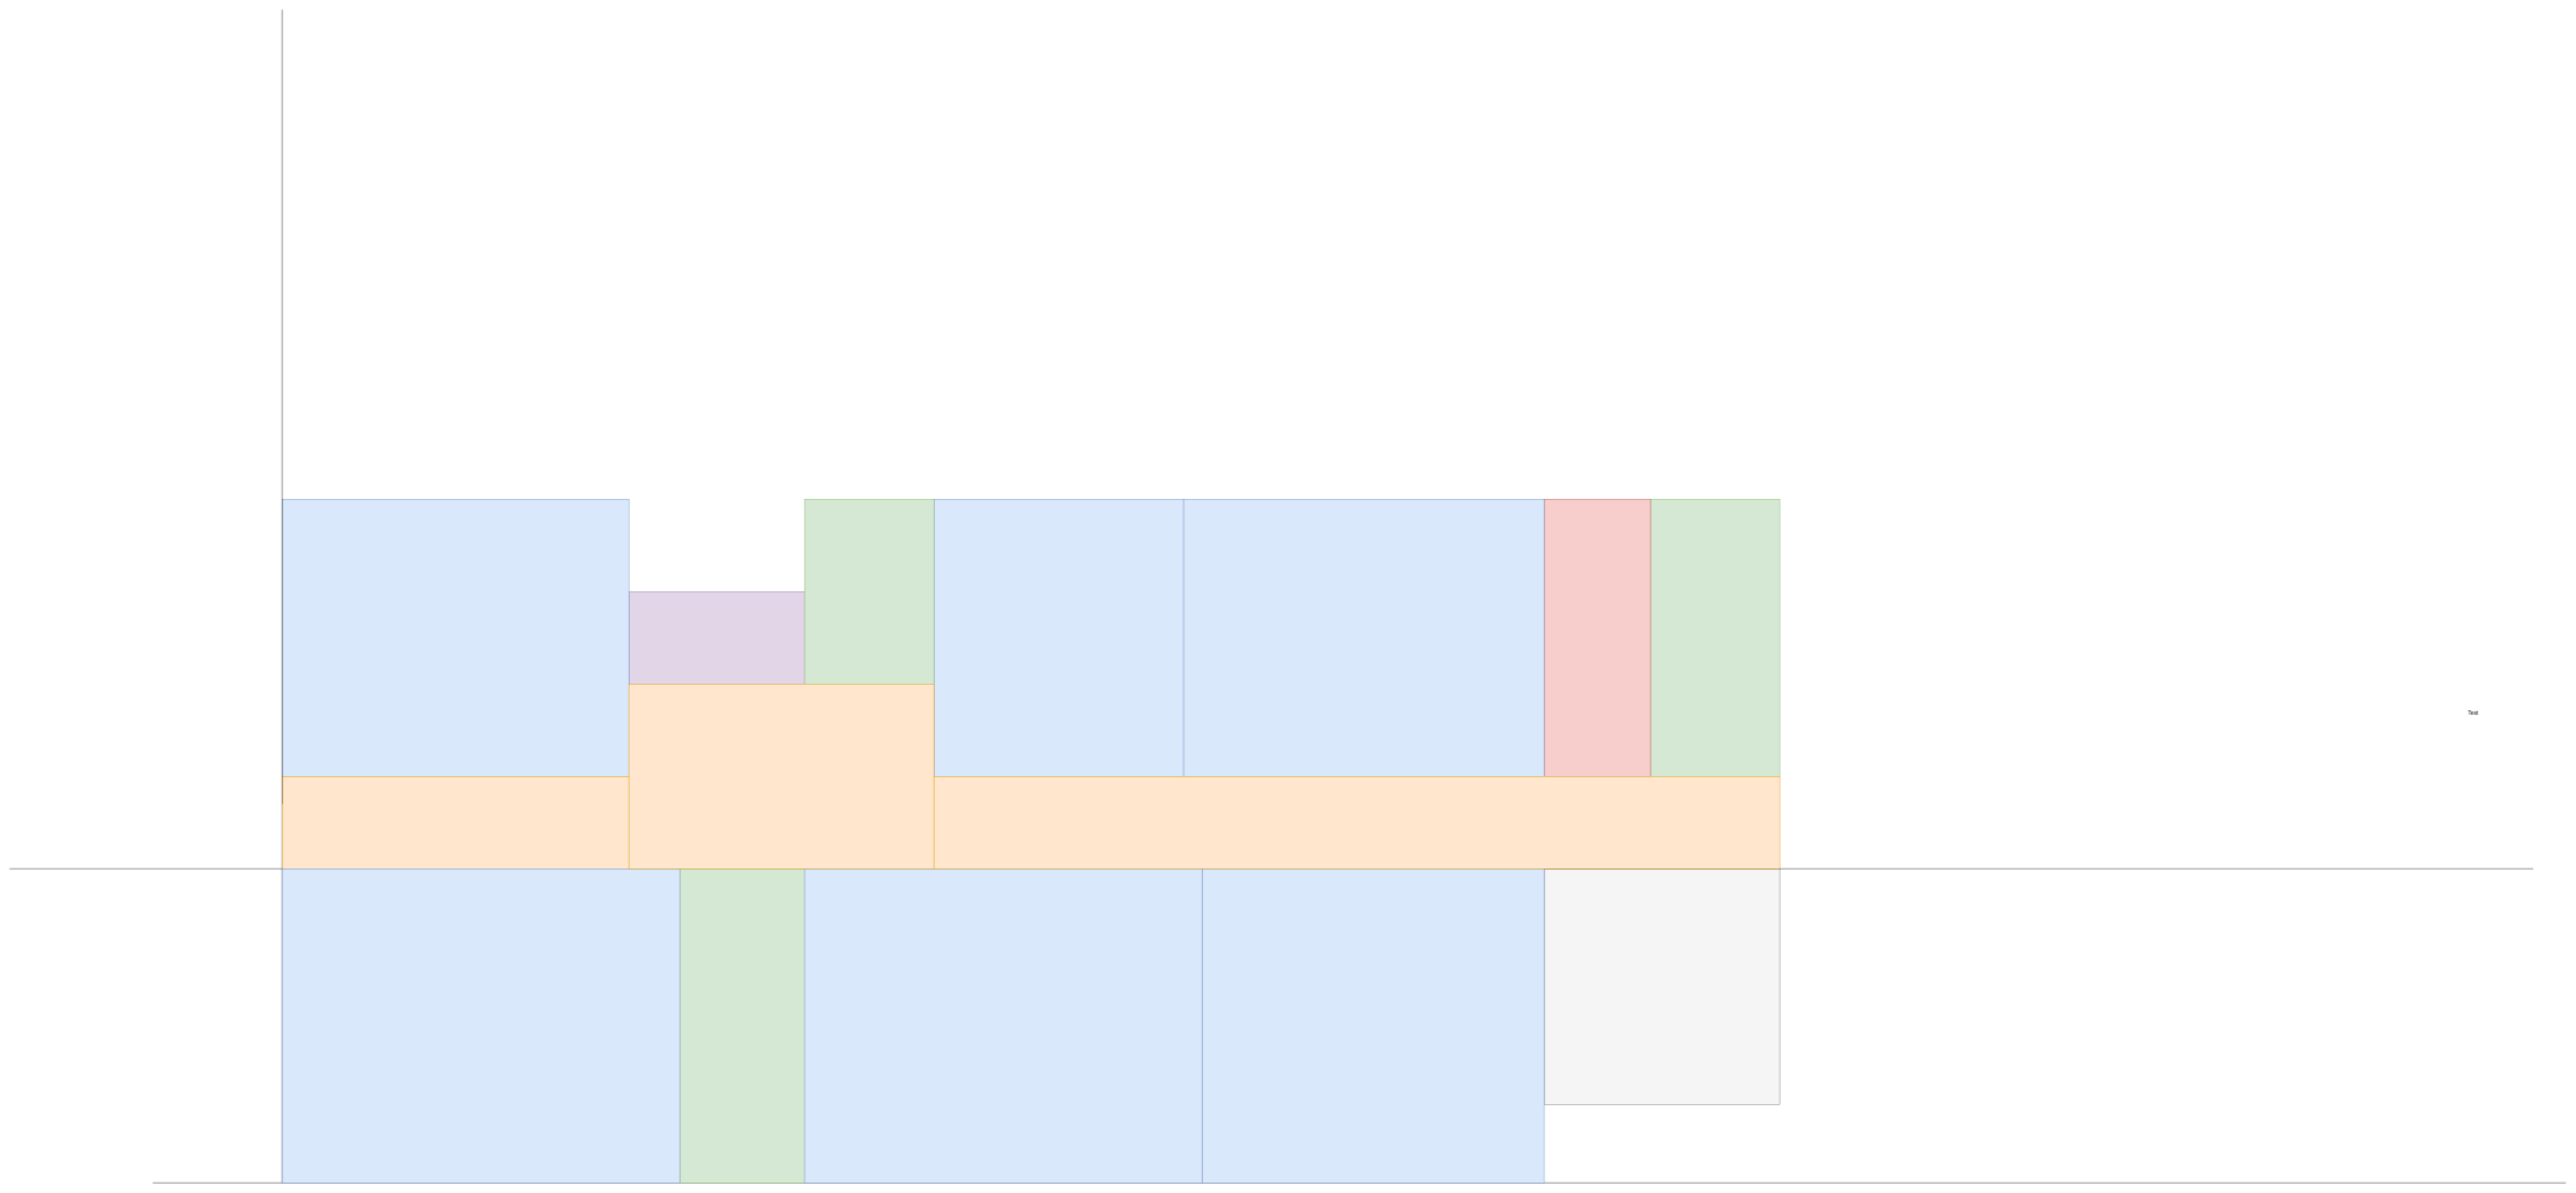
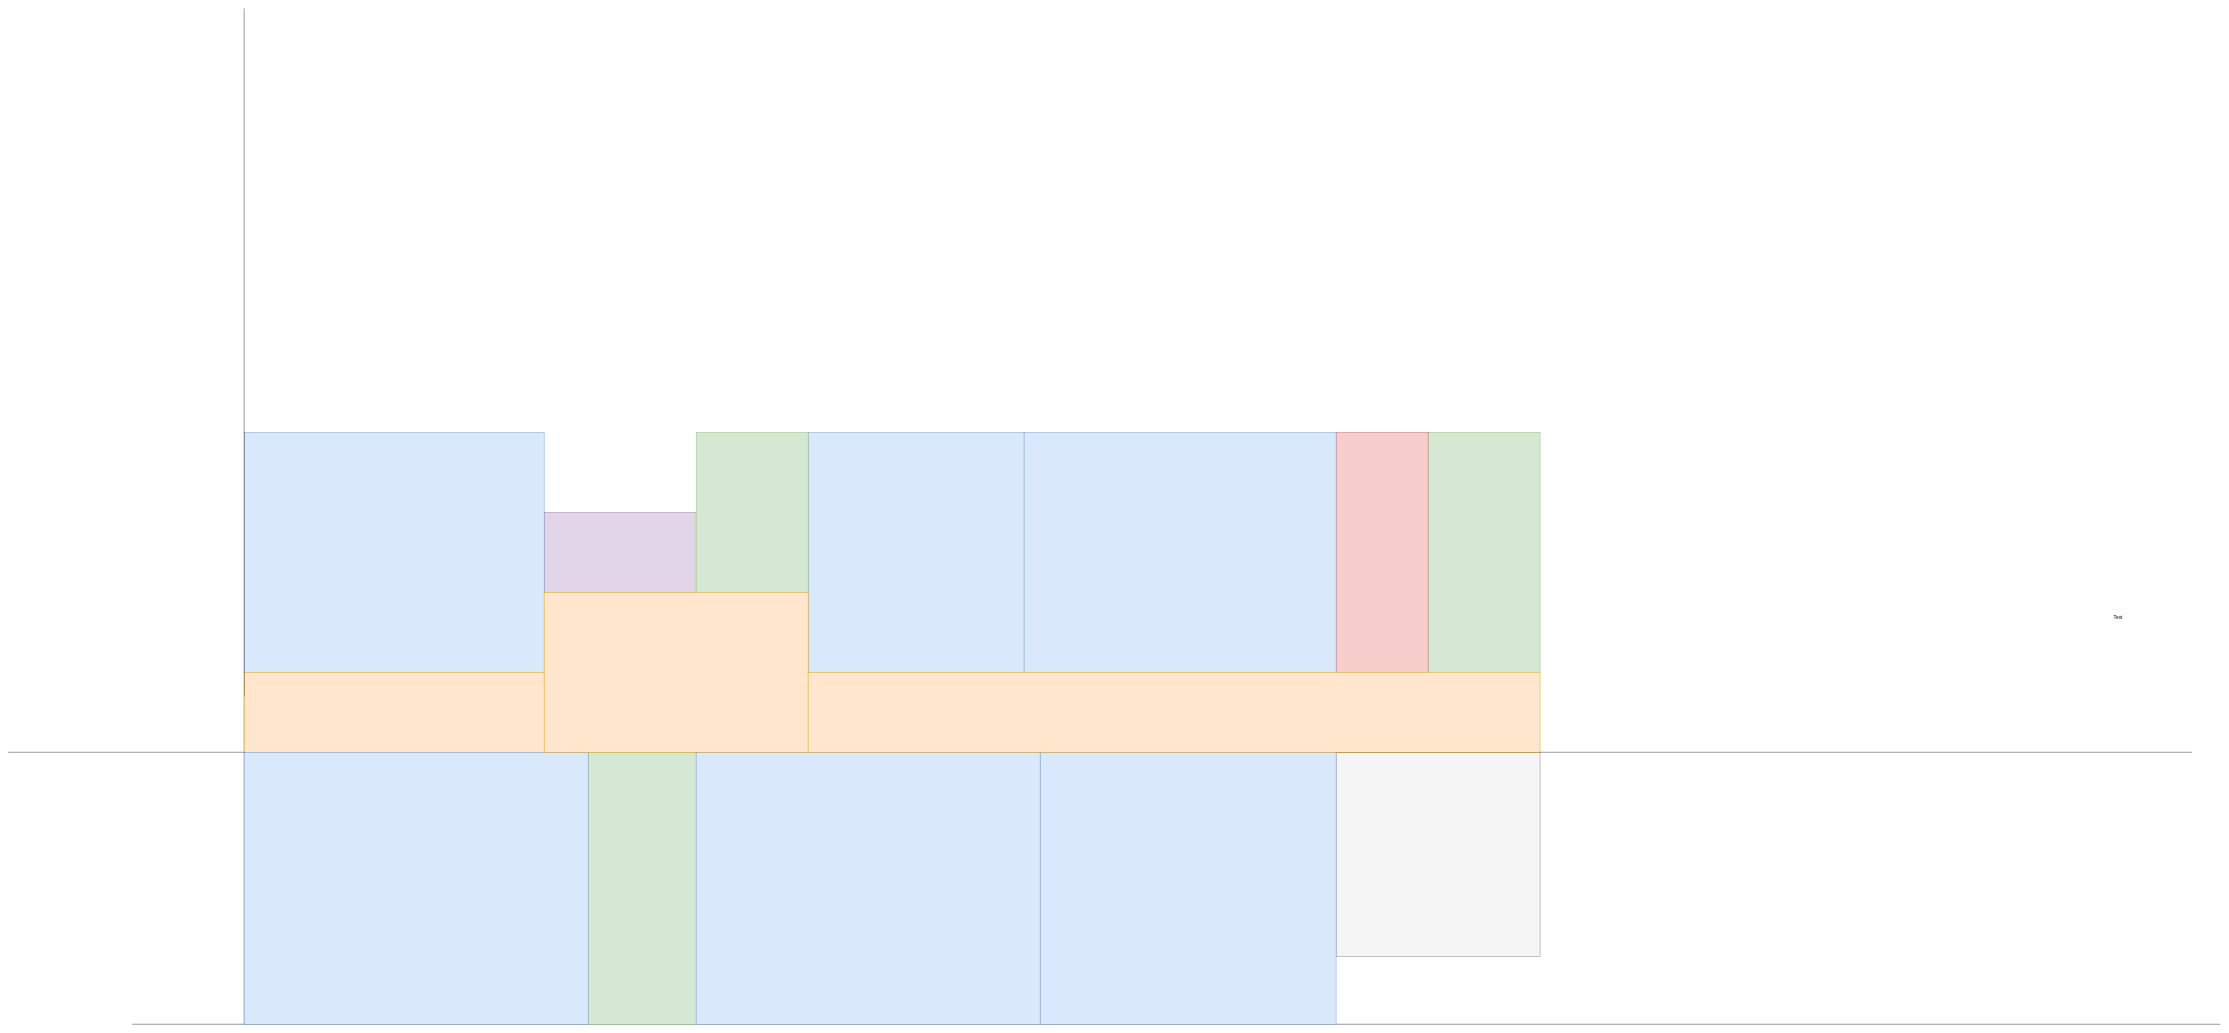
  <mxCell id="0" />
  <mxCell id="1" parent="0" />
  <mxCell id="2" value="" style="rounded=0;whiteSpace=wrap;html=1;fillColor=#e1d5e7;strokeColor=#9673a6;movable=0;resizable=0;rotatable=0;deletable=0;editable=0;locked=1;connectable=0;" parent="1" vertex="1"><mxGeometry x="1360" y="1280" width="380" height="200" as="geometry" /></mxCell>
  <mxCell id="3" value="" style="rounded=0;whiteSpace=wrap;html=1;fillColor=#d5e8d4;strokeColor=#82b366;movable=0;resizable=0;rotatable=0;deletable=0;editable=0;locked=1;connectable=0;" parent="1" vertex="1"><mxGeometry x="3570" y="1080" width="280" height="600" as="geometry" /></mxCell>
  <mxCell id="4" value="" style="rounded=0;whiteSpace=wrap;html=1;fillColor=#f8cecc;strokeColor=#b85450;movable=1;resizable=1;rotatable=1;deletable=1;editable=1;locked=0;connectable=1;" parent="1" vertex="1"><mxGeometry x="3340" y="1080" width="230" height="600" as="geometry" /></mxCell>
  <mxCell id="5" value="" style="rounded=0;whiteSpace=wrap;html=1;fillColor=#dae8fc;strokeColor=#6c8ebf;movable=0;resizable=0;rotatable=0;deletable=0;editable=0;locked=1;connectable=0;" parent="1" vertex="1"><mxGeometry x="2020" y="1080" width="540" height="600" as="geometry" /></mxCell>
  <mxCell id="6" value="" style="rounded=0;whiteSpace=wrap;html=1;fillColor=#d5e8d4;strokeColor=#82b366;movable=0;resizable=0;rotatable=0;deletable=0;editable=0;locked=1;connectable=0;" parent="1" vertex="1"><mxGeometry x="1740" y="1080" width="280" height="400" as="geometry" /></mxCell>
  <mxCell id="7" value="" style="rounded=0;whiteSpace=wrap;html=1;fillColor=#f5f5f5;strokeColor=#666666;fontColor=#333333;movable=0;resizable=0;rotatable=0;deletable=0;editable=0;locked=1;connectable=0;" parent="1" vertex="1"><mxGeometry x="3340" y="1880" width="510" height="510" as="geometry" /></mxCell>
  <mxCell id="8" value="" style="endArrow=none;html=1;rounded=0;movable=0;resizable=0;rotatable=0;deletable=0;editable=0;locked=1;connectable=0;" parent="1" edge="1"><mxGeometry width="50" height="50" relative="1" as="geometry"><mxPoint x="5550.667" y="2560" as="sourcePoint" /><mxPoint x="330" y="2560" as="targetPoint" /><Array as="points" /></mxGeometry></mxCell>
  <mxCell id="9" value="" style="endArrow=none;html=1;rounded=0;movable=0;resizable=0;rotatable=0;deletable=0;editable=0;locked=1;connectable=0;" parent="1" edge="1"><mxGeometry width="50" height="50" relative="1" as="geometry"><mxPoint x="610" y="1740" as="sourcePoint" /><mxPoint x="610" y="2560" as="targetPoint" /></mxGeometry></mxCell>
- <mxCell id="10" value="Text" style="text;html=1;align=center;verticalAlign=middle;resizable=0;points=[];autosize=1;strokeColor=none;fillColor=none;" parent="1" vertex="1"><mxGeometry x="5325" y="1528" width="50" height="30" as="geometry" /></mxCell>
+ <mxCell id="10" value="Text" style="text;html=1;align=center;verticalAlign=middle;resizable=0;points=[];autosize=1;strokeColor=none;fillColor=none;" parent="1" vertex="1"><mxGeometry x="5270" y="1528" width="50" height="30" as="geometry" /></mxCell>
  <mxCell id="11" value="" style="endArrow=none;html=1;rounded=0;movable=0;resizable=0;rotatable=0;deletable=0;editable=0;locked=1;connectable=0;" parent="1" edge="1"><mxGeometry width="50" height="50" relative="1" as="geometry"><mxPoint x="5480" y="1880" as="sourcePoint" /><mxPoint x="20" y="1880" as="targetPoint" /></mxGeometry></mxCell>
  <mxCell id="12" value="&lt;font style=&quot;font-size: 36px;&quot;&gt;750&lt;/font&gt;" style="text;html=1;align=center;verticalAlign=middle;whiteSpace=wrap;rounded=0;" parent="1" vertex="1"><mxGeometry x="965" y="1110" width="60" height="30" as="geometry" /></mxCell>
  <mxCell id="13" value="" style="rounded=0;whiteSpace=wrap;html=1;fillColor=#dae8fc;strokeColor=#6c8ebf;movable=0;resizable=0;rotatable=0;deletable=0;editable=0;locked=1;connectable=0;" parent="1" vertex="1"><mxGeometry x="610" y="1080" width="750" height="600" as="geometry" /></mxCell>
  <mxCell id="14" value="" style="rounded=0;whiteSpace=wrap;html=1;fillColor=#ffe6cc;strokeColor=#d79b00;movable=0;resizable=0;rotatable=0;deletable=0;editable=0;locked=1;connectable=0;" parent="1" vertex="1"><mxGeometry x="610" y="1680" width="750" height="200" as="geometry" /></mxCell>
  <mxCell id="15" value="" style="endArrow=none;html=1;rounded=0;movable=0;resizable=0;rotatable=0;deletable=0;editable=0;locked=1;connectable=0;" parent="1" edge="1"><mxGeometry width="50" height="50" relative="1" as="geometry"><mxPoint x="610" y="20" as="sourcePoint" /><mxPoint x="610" y="1740" as="targetPoint" /></mxGeometry></mxCell>
  <mxCell id="16" value="" style="rounded=0;whiteSpace=wrap;html=1;fillColor=#d5e8d4;strokeColor=#82b366;movable=1;resizable=1;rotatable=1;deletable=1;editable=1;locked=0;connectable=1;labelBorderColor=default;" parent="1" vertex="1"><mxGeometry x="1470" y="1880" width="270" height="680" as="geometry" /></mxCell>
  <mxCell id="17" value="" style="rounded=0;whiteSpace=wrap;html=1;fillColor=#dae8fc;strokeColor=#6c8ebf;movable=1;resizable=1;rotatable=1;deletable=1;editable=1;locked=0;connectable=1;" parent="1" vertex="1"><mxGeometry x="2600" y="1880" width="740" height="680" as="geometry" /></mxCell>
  <mxCell id="18" value="" style="rounded=0;whiteSpace=wrap;html=1;fillColor=#dae8fc;strokeColor=#6c8ebf;movable=0;resizable=0;rotatable=0;deletable=0;editable=0;locked=1;connectable=0;" parent="1" vertex="1"><mxGeometry x="1740" y="1880" width="860" height="680" as="geometry" /></mxCell>
  <mxCell id="19" value="" style="rounded=0;whiteSpace=wrap;html=1;fillColor=#dae8fc;strokeColor=#6c8ebf;movable=0;resizable=0;rotatable=0;deletable=0;editable=0;locked=1;connectable=0;" parent="1" vertex="1"><mxGeometry x="610" y="1880" width="860" height="680" as="geometry" /></mxCell>
  <mxCell id="20" value="" style="rounded=0;whiteSpace=wrap;html=1;fillColor=#dae8fc;strokeColor=#6c8ebf;movable=0;resizable=0;rotatable=0;deletable=0;editable=0;locked=1;connectable=0;" parent="1" vertex="1"><mxGeometry x="2560" y="1080" width="780" height="600" as="geometry" /></mxCell>
  <mxCell id="21" value="" style="rounded=0;whiteSpace=wrap;html=1;fillColor=#ffe6cc;strokeColor=#d79b00;movable=0;resizable=0;rotatable=0;deletable=0;editable=0;locked=1;connectable=0;" parent="1" vertex="1"><mxGeometry x="1360" y="1480" width="660" height="400" as="geometry" /></mxCell>
  <mxCell id="22" value="" style="rounded=0;whiteSpace=wrap;html=1;fillColor=#ffe6cc;strokeColor=#d79b00;movable=0;resizable=0;rotatable=0;deletable=0;editable=0;locked=1;connectable=0;" parent="1" vertex="1"><mxGeometry x="2020" y="1680" width="1830" height="200" as="geometry" /></mxCell>
